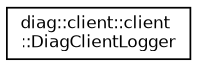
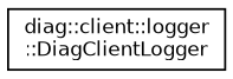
  digraph {
    rankdir=LR
-   n1 [color=black fillcolor=white fontname=Helvetica fontsize=10 height=0.2 label="diag::client::client\l::DiagClientLogger" shape=record style=filled width=0.4]
+   n1 [color=black fillcolor=white fontname=Helvetica fontsize=10 height=0.2 label="diag::client::logger\l::DiagClientLogger" shape=record style=filled width=0.4]
  }
